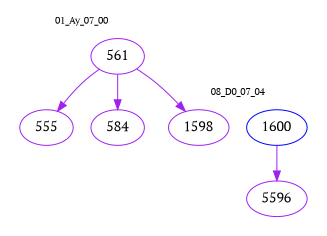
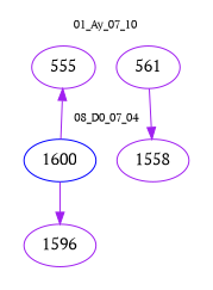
  digraph {
    fontname="PT Serif"
    node [color=purple fontname="PT Serif"]
    edge [color=purple fontname="PT Serif"]
    n1 [label=561]
    n2 [label=555]
-   n3 [label=584]
    n4 [color=blue label=1600]
-   n5 [label=5596]
-   n6 [label=1598]
+   n5 [label=1596]
+   n6 [label=1558]
    subgraph cluster_1 {
      color=white
      fontsize=10
-     label="01_Ay_07_00"
+     label="01_Ay_07_10"
      n1
      n2
-     n3
    }
    subgraph cluster_2 {
      color=white
      fontsize=10
      label="08_D0_07_04"
      n4
      n5
      n6
    }
-   n1 -> n2
-   n1 -> n3
+   n4 -> n2
    n1 -> n6
    n4 -> n5
  }
